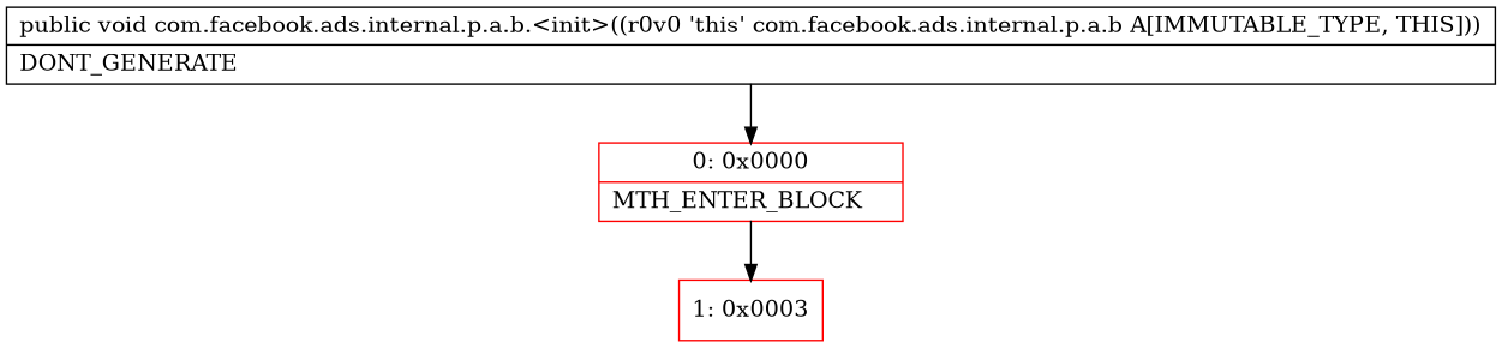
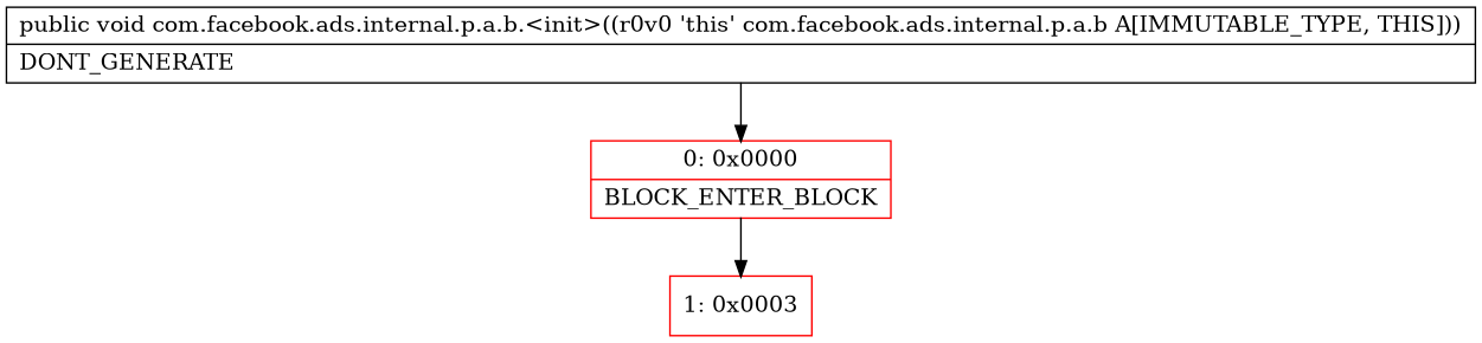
  digraph {
    node [color=red shape=record]
-   n1 [label="{0\:\ 0x0000|MTH_ENTER_BLOCK\l}"]
+   n1 [label="{0\:\ 0x0000|BLOCK_ENTER_BLOCK\l}"]
    n2 [label="{1\:\ 0x0003}"]
    n3 [label="{public void com.facebook.ads.internal.p.a.b.\<init\>((r0v0 'this' com.facebook.ads.internal.p.a.b A[IMMUTABLE_TYPE, THIS]))  | DONT_GENERATE\l}" color=""]
    subgraph cluster_1 {
      label="R(0)"
    }
    n1 -> n2
    n3 -> n1
  }
